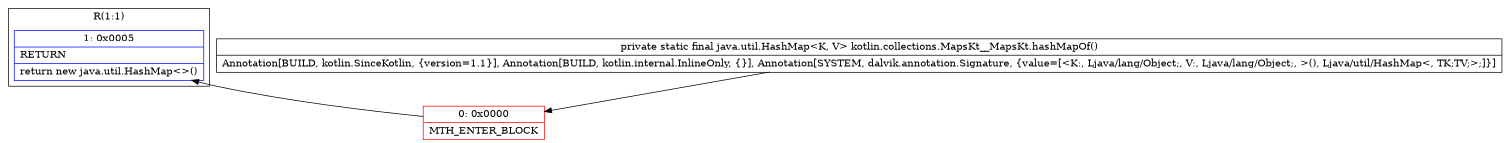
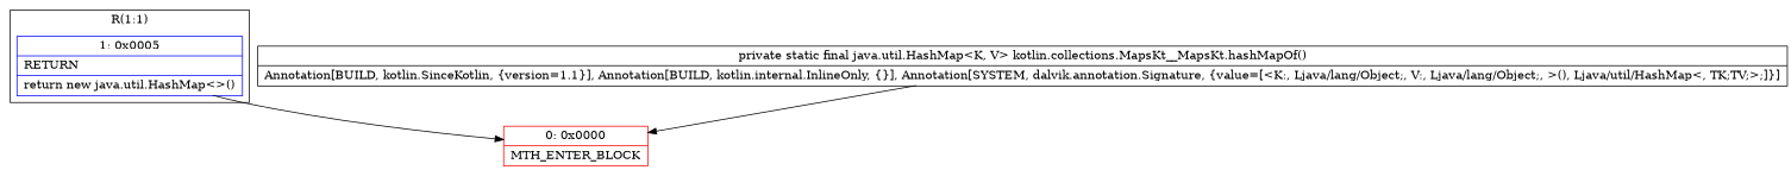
  digraph {
    node [shape=record]
    n1 [color=blue label="{1\:\ 0x0005|RETURN\l|return new java.util.HashMap\<\>()\l}"]
    n2 [color=red label="{0\:\ 0x0000|MTH_ENTER_BLOCK\l}"]
    n3 [label="{private static final java.util.HashMap\<K, V\> kotlin.collections.MapsKt__MapsKt.hashMapOf()  | Annotation[BUILD, kotlin.SinceKotlin, \{version=1.1\}], Annotation[BUILD, kotlin.internal.InlineOnly, \{\}], Annotation[SYSTEM, dalvik.annotation.Signature, \{value=[\<K:, Ljava\/lang\/Object;, V:, Ljava\/lang\/Object;, \>(), Ljava\/util\/HashMap\<, TK;TV;\>;]\}]\l}"]
    subgraph cluster_1 {
      label="R(1:1)"
      n1
    }
-   n2 -> n1
+   n1 -> n2
    n3 -> n2
  }
